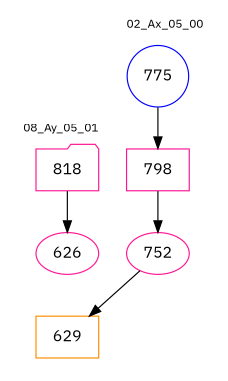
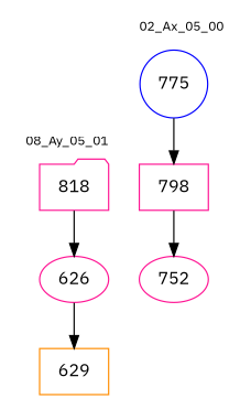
  digraph {
    fontname="IBM Plex Sans"
    node [color=deeppink fontname="IBM Plex Sans" shape=ellipse]
    edge [color=black fontname="IBM Plex Sans"]
    n1 [label=818 shape=folder]
    n2 [label=626]
    n3 [color=darkorange label=629 shape=box]
    n4 [color=blue label=775 shape=circle]
    n5 [label=798 shape=box]
    n6 [label=752]
    subgraph cluster_1 {
      color=white
      fontsize=10
      label="08_Ay_05_01"
      n1
      n2
      n3
    }
    subgraph cluster_2 {
      color=white
      fontsize=10
      label="02_Ax_05_00"
      n4
      n5
      n6
    }
    n1 -> n2
-   n6 -> n3
+   n2 -> n3
    n4 -> n5
    n5 -> n6
  }
